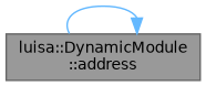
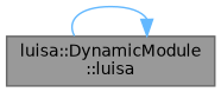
  digraph {
    rankdir=LR
-   n1 [color=gray40 fillcolor=grey60 fontcolor=black fontname=Helvetica fontsize=10 height=0.2 label="luisa::DynamicModule\l::address" shape=box style=filled width=0.4]
+   n1 [color=gray40 fillcolor=grey60 fontcolor=black fontname=Helvetica fontsize=10 height=0.2 label="luisa::DynamicModule\l::luisa" shape=box style=filled width=0.4]
    n1 -> n1 [color=steelblue1 fontname=Helvetica fontsize=10 labelfontname=Helvetica labelfontsize=10 style=solid]
  }
